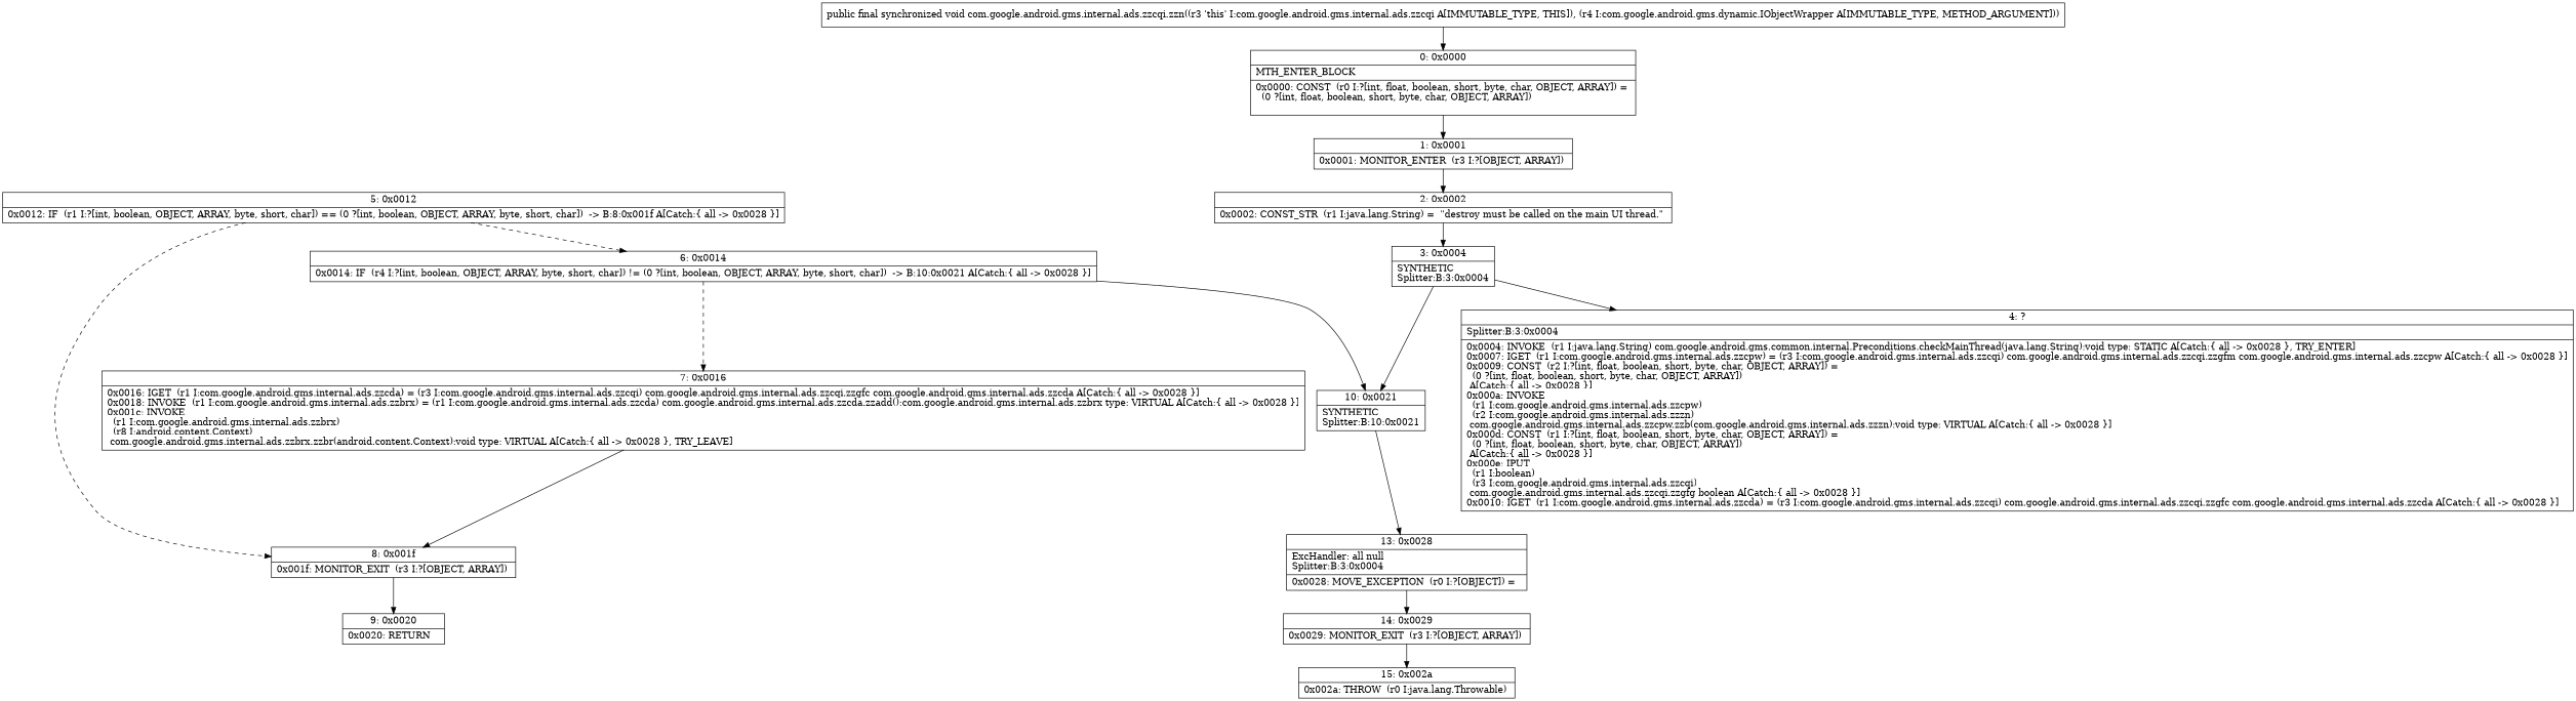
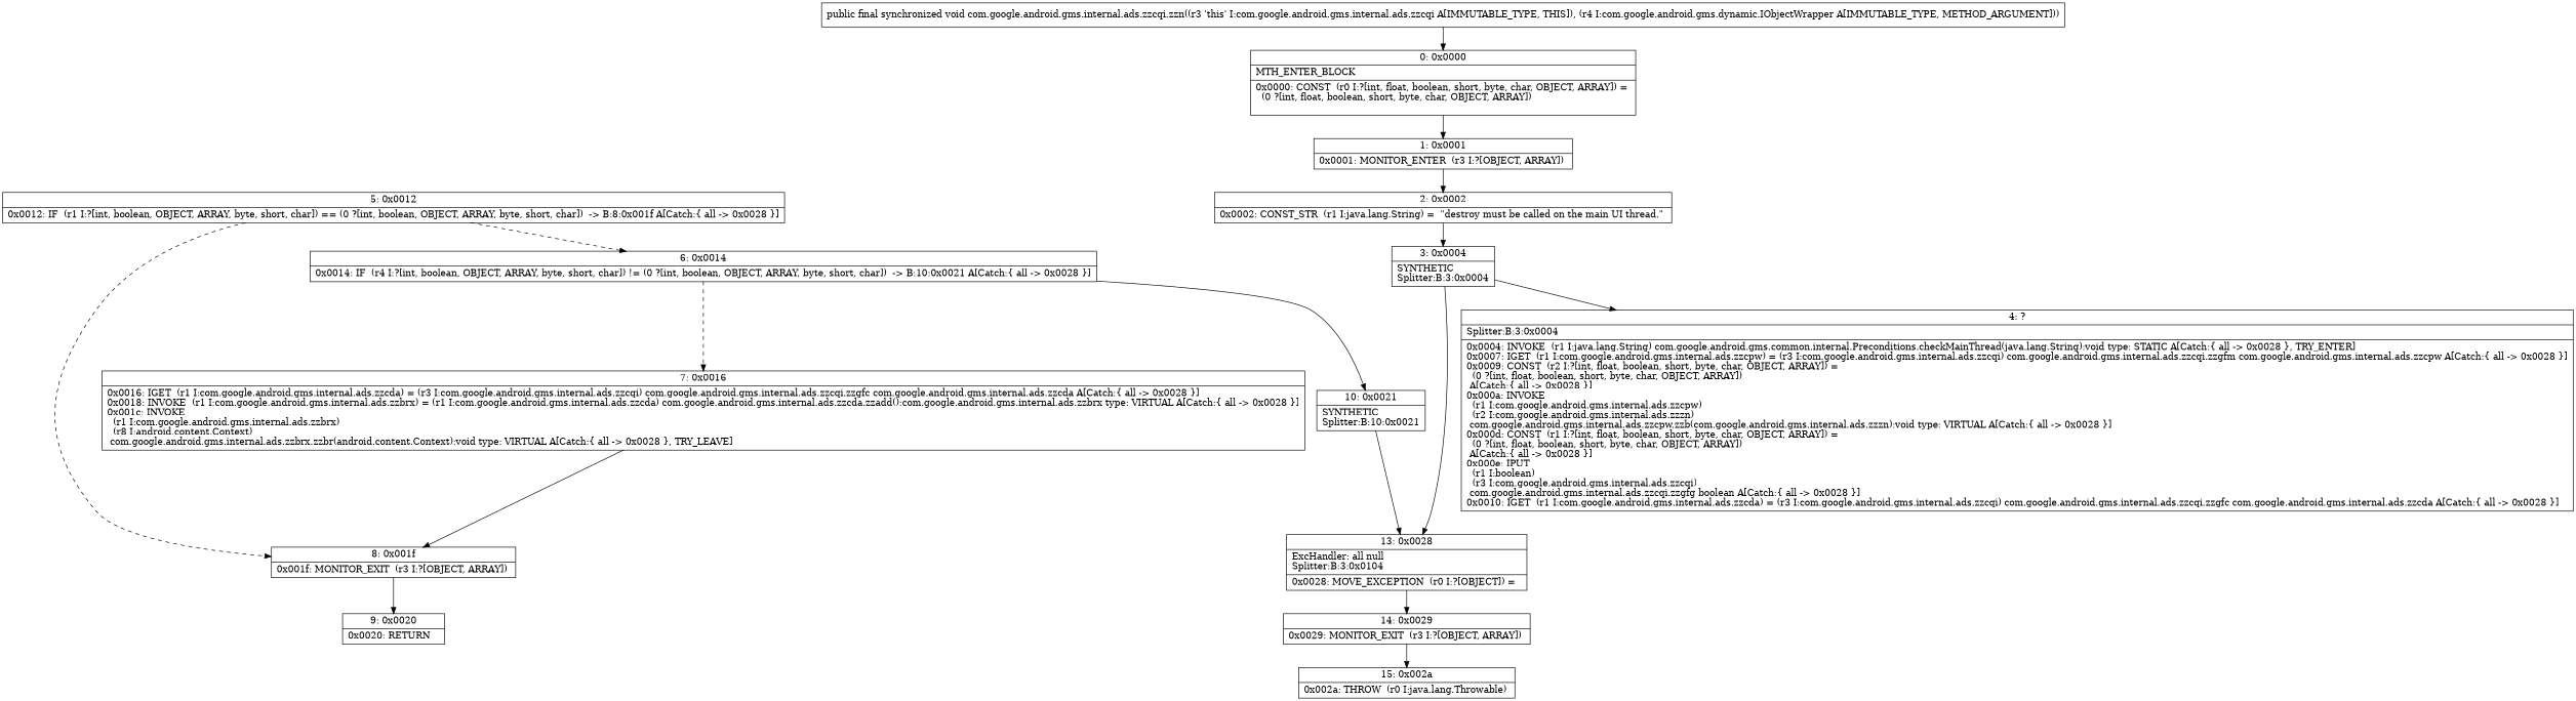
  digraph {
    node [shape=record]
    n1 [label="{0\:\ 0x0000|MTH_ENTER_BLOCK\l|0x0000: CONST  (r0 I:?[int, float, boolean, short, byte, char, OBJECT, ARRAY]) = \l  (0 ?[int, float, boolean, short, byte, char, OBJECT, ARRAY])\l \l}"]
    n2 [label="{1\:\ 0x0001|0x0001: MONITOR_ENTER  (r3 I:?[OBJECT, ARRAY]) \l}"]
    n3 [label="{2\:\ 0x0002|0x0002: CONST_STR  (r1 I:java.lang.String) =  \"destroy must be called on the main UI thread.\" \l}"]
    n4 [label="{3\:\ 0x0004|SYNTHETIC\lSplitter:B:3:0x0004\l}"]
    n5 [label="{4\:\ ?|Splitter:B:3:0x0004\l|0x0004: INVOKE  (r1 I:java.lang.String) com.google.android.gms.common.internal.Preconditions.checkMainThread(java.lang.String):void type: STATIC A[Catch:\{ all \-\> 0x0028 \}, TRY_ENTER]\l0x0007: IGET  (r1 I:com.google.android.gms.internal.ads.zzcpw) = (r3 I:com.google.android.gms.internal.ads.zzcqi) com.google.android.gms.internal.ads.zzcqi.zzgfm com.google.android.gms.internal.ads.zzcpw A[Catch:\{ all \-\> 0x0028 \}]\l0x0009: CONST  (r2 I:?[int, float, boolean, short, byte, char, OBJECT, ARRAY]) = \l  (0 ?[int, float, boolean, short, byte, char, OBJECT, ARRAY])\l A[Catch:\{ all \-\> 0x0028 \}]\l0x000a: INVOKE  \l  (r1 I:com.google.android.gms.internal.ads.zzcpw)\l  (r2 I:com.google.android.gms.internal.ads.zzzn)\l com.google.android.gms.internal.ads.zzcpw.zzb(com.google.android.gms.internal.ads.zzzn):void type: VIRTUAL A[Catch:\{ all \-\> 0x0028 \}]\l0x000d: CONST  (r1 I:?[int, float, boolean, short, byte, char, OBJECT, ARRAY]) = \l  (0 ?[int, float, boolean, short, byte, char, OBJECT, ARRAY])\l A[Catch:\{ all \-\> 0x0028 \}]\l0x000e: IPUT  \l  (r1 I:boolean)\l  (r3 I:com.google.android.gms.internal.ads.zzcqi)\l com.google.android.gms.internal.ads.zzcqi.zzgfg boolean A[Catch:\{ all \-\> 0x0028 \}]\l0x0010: IGET  (r1 I:com.google.android.gms.internal.ads.zzcda) = (r3 I:com.google.android.gms.internal.ads.zzcqi) com.google.android.gms.internal.ads.zzcqi.zzgfc com.google.android.gms.internal.ads.zzcda A[Catch:\{ all \-\> 0x0028 \}]\l}"]
-   n6 [label="{13\:\ 0x0028|ExcHandler: all null\lSplitter:B:3:0x0004\l|0x0028: MOVE_EXCEPTION  (r0 I:?[OBJECT]) =  \l}"]
+   n6 [label="{13\:\ 0x0028|ExcHandler: all null\lSplitter:B:3:0x0104\l|0x0028: MOVE_EXCEPTION  (r0 I:?[OBJECT]) =  \l}"]
    n7 [label="{14\:\ 0x0029|0x0029: MONITOR_EXIT  (r3 I:?[OBJECT, ARRAY]) \l}"]
    n8 [label="{5\:\ 0x0012|0x0012: IF  (r1 I:?[int, boolean, OBJECT, ARRAY, byte, short, char]) == (0 ?[int, boolean, OBJECT, ARRAY, byte, short, char])  \-\> B:8:0x001f A[Catch:\{ all \-\> 0x0028 \}]\l}"]
    n9 [label="{6\:\ 0x0014|0x0014: IF  (r4 I:?[int, boolean, OBJECT, ARRAY, byte, short, char]) != (0 ?[int, boolean, OBJECT, ARRAY, byte, short, char])  \-\> B:10:0x0021 A[Catch:\{ all \-\> 0x0028 \}]\l}"]
    n10 [label="{8\:\ 0x001f|0x001f: MONITOR_EXIT  (r3 I:?[OBJECT, ARRAY]) \l}"]
    n11 [label="{7\:\ 0x0016|0x0016: IGET  (r1 I:com.google.android.gms.internal.ads.zzcda) = (r3 I:com.google.android.gms.internal.ads.zzcqi) com.google.android.gms.internal.ads.zzcqi.zzgfc com.google.android.gms.internal.ads.zzcda A[Catch:\{ all \-\> 0x0028 \}]\l0x0018: INVOKE  (r1 I:com.google.android.gms.internal.ads.zzbrx) = (r1 I:com.google.android.gms.internal.ads.zzcda) com.google.android.gms.internal.ads.zzcda.zzadd():com.google.android.gms.internal.ads.zzbrx type: VIRTUAL A[Catch:\{ all \-\> 0x0028 \}]\l0x001c: INVOKE  \l  (r1 I:com.google.android.gms.internal.ads.zzbrx)\l  (r8 I:android.content.Context)\l com.google.android.gms.internal.ads.zzbrx.zzbr(android.content.Context):void type: VIRTUAL A[Catch:\{ all \-\> 0x0028 \}, TRY_LEAVE]\l}"]
    n12 [label="{10\:\ 0x0021|SYNTHETIC\lSplitter:B:10:0x0021\l}"]
    n13 [label="{9\:\ 0x0020|0x0020: RETURN   \l}"]
    n14 [label="{15\:\ 0x002a|0x002a: THROW  (r0 I:java.lang.Throwable) \l}"]
    n15 [label="{public final synchronized void com.google.android.gms.internal.ads.zzcqi.zzn((r3 'this' I:com.google.android.gms.internal.ads.zzcqi A[IMMUTABLE_TYPE, THIS]), (r4 I:com.google.android.gms.dynamic.IObjectWrapper A[IMMUTABLE_TYPE, METHOD_ARGUMENT])) }"]
    n1 -> n2
    n2 -> n3
    n3 -> n4
    n4 -> n5
-   n4 -> n12
+   n4 -> n6
    n6 -> n7
    n7 -> n14
    n8 -> n9 [style=dashed]
    n8 -> n10 [style=dashed]
    n9 -> n11 [style=dashed]
    n9 -> n12
    n10 -> n13
    n11 -> n10
    n12 -> n6
    n15 -> n1
  }
